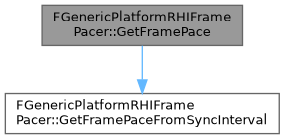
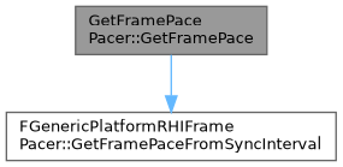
  digraph {
    rankdir=TB
    node [fontname=Helvetica fontsize=10 shape=box style=filled]
-   n1 [color=gray40 fillcolor=grey60 fontcolor=black height=0.2 label="FGenericPlatformRHIFrame\lPacer::GetFramePace" width=0.4]
+   n1 [color=gray40 fillcolor=grey60 fontcolor=black height=0.2 label="GetFramePace\lPacer::GetFramePace" width=0.4]
    n2 [color=grey40 fillcolor=white height=0.2 label="FGenericPlatformRHIFrame\lPacer::GetFramePaceFromSyncInterval" width=0.4]
    n1 -> n2 [color=steelblue1 fontname=Helvetica fontsize=10 labelfontname=Helvetica labelfontsize=10 style=solid]
  }
